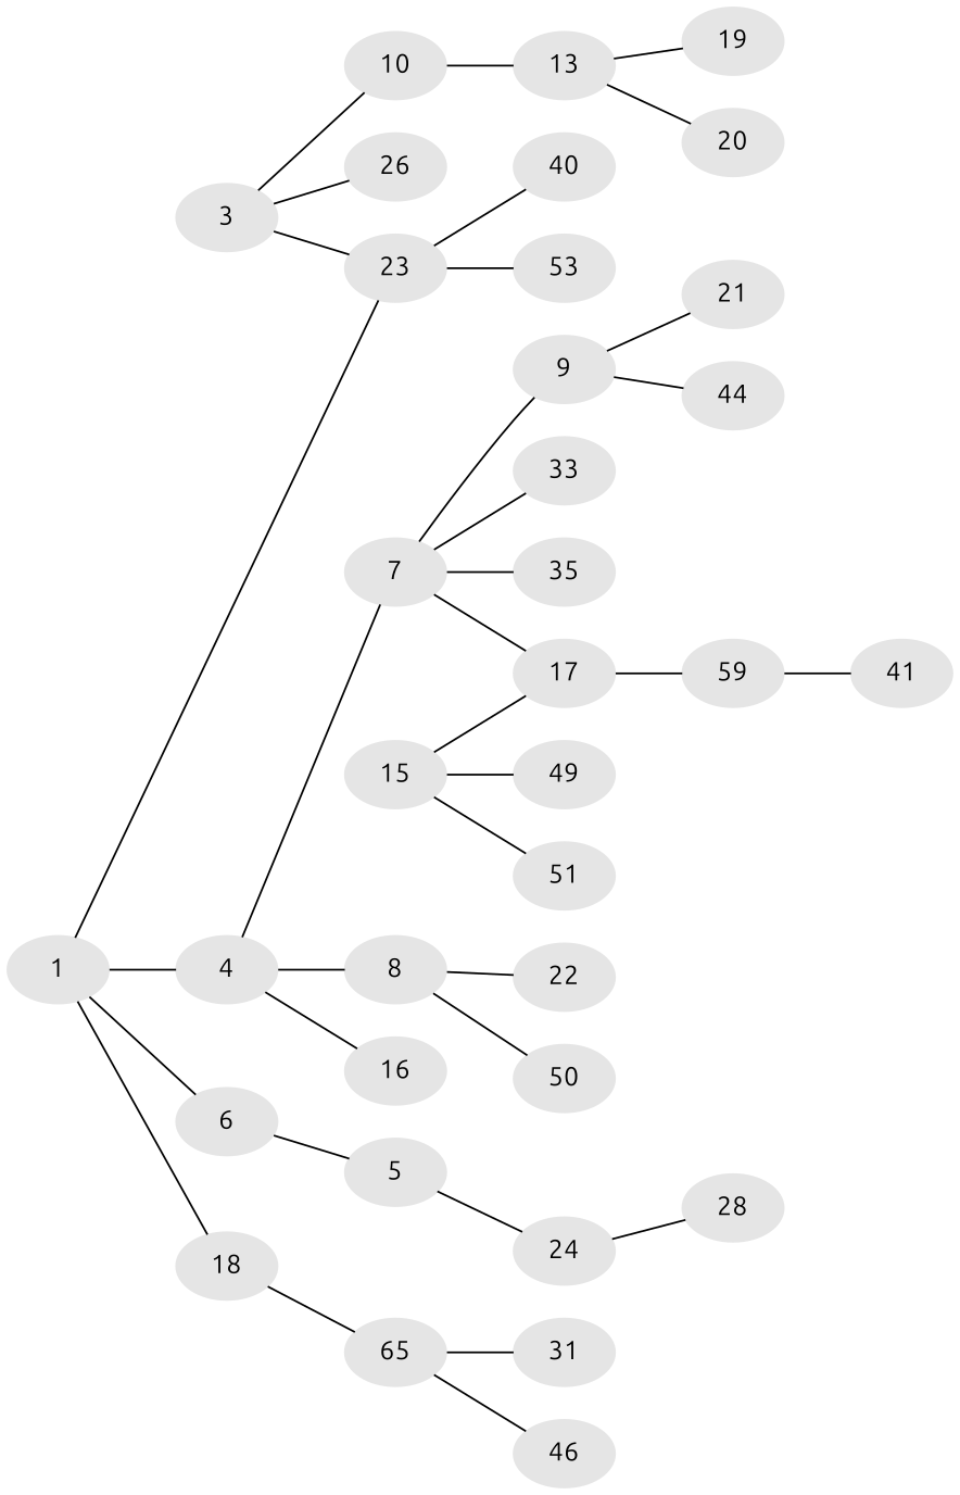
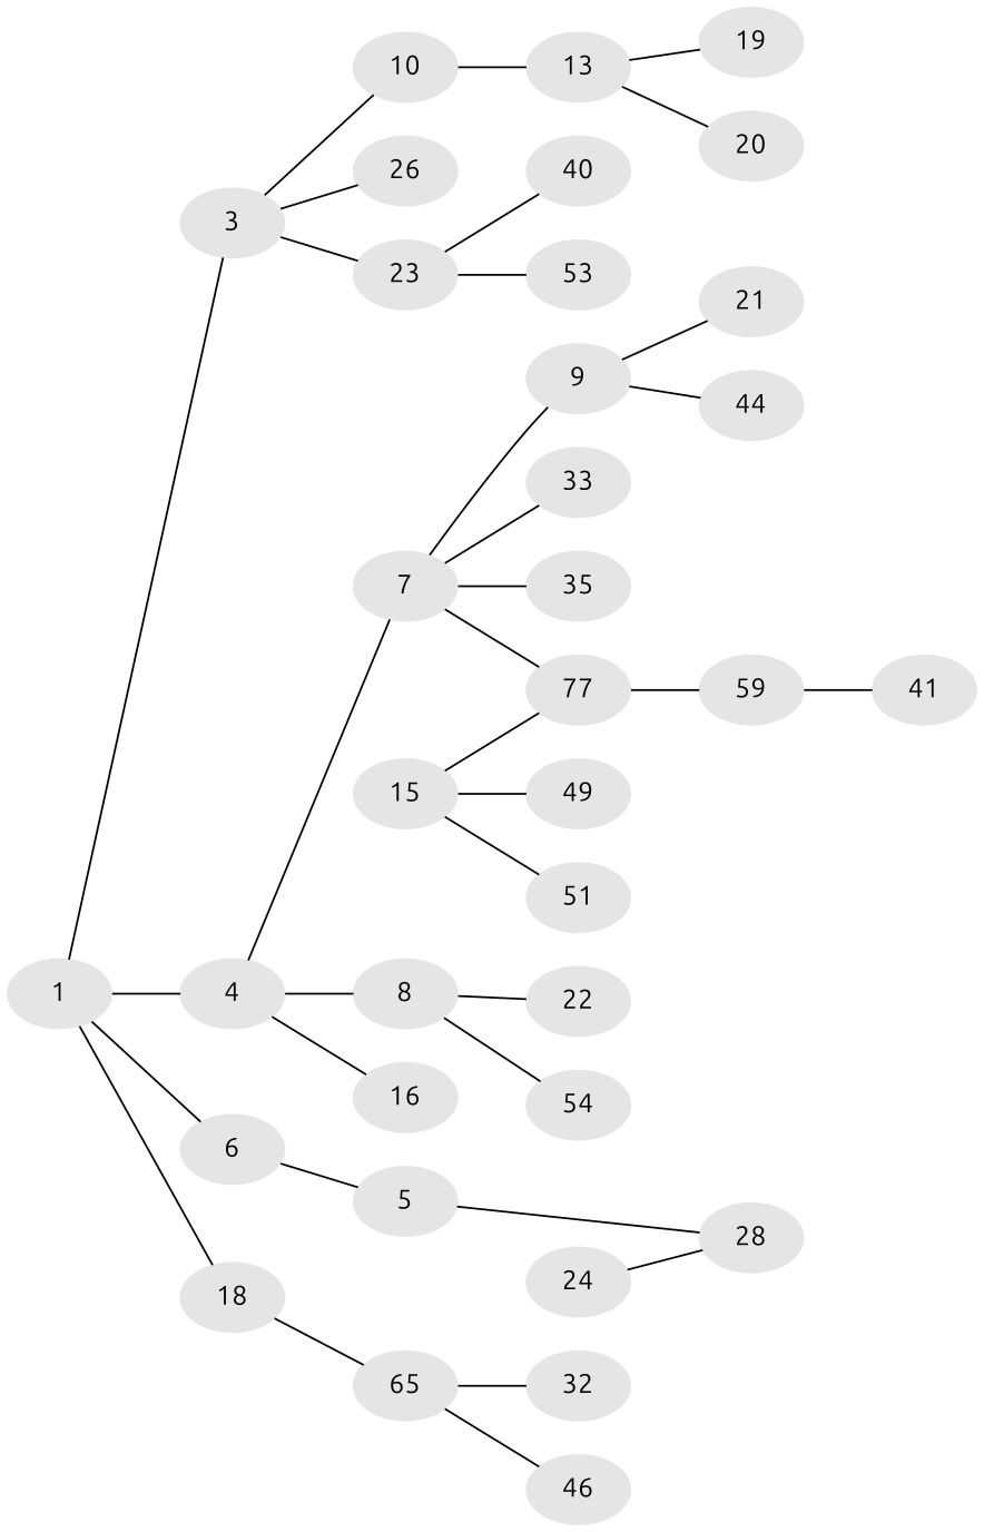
  graph {
    fontname=Ubuntu
    rankdir=LR
    node [color=gray90 fontname=Ubuntu style=filled]
    edge [fontname=Ubuntu]
    1 [super="+2"]
    3 [super="+11"]
    4 [super="+42"]
    6
    18
    10
    23 [super="+34"]
    26
    7 [super="+12"]
    8 [super="+32"]
    16
    5
    n13 [label=65 super="+36"]
    13 [super="+27"]
    40 [super="+52"]
    53
    24 [super="+47"]
    9 [super="+14"]
    33
    35
-   17
+   17 [label=77]
    22 [super="+37"]
-   54 [label=50]
+   54
    28 [super="+30"]
    21
    44
    15 [super="+29"]
    49
    51
    19 [super="+50"]
    20 [super="+43"]
    n32 [label=59 super="+48"]
    41 [super="+45"]
-   31 [super="+38"]
+   31 [super="+38" label=32]
    46
-   1 -- 23
+   1 -- 3
    1 -- 4
    1 -- 6
    1 -- 18
    3 -- 10
    3 -- 23
    3 -- 26
    4 -- 7
    4 -- 8
    4 -- 16
    6 -- 5
    18 -- n13
    10 -- 13
    23 -- 40
    23 -- 53
    7 -- 9
    7 -- 33
    7 -- 35
    7 -- 17
    8 -- 22
    8 -- 54
-   5 -- 24
+   5 -- 28
    n13 -- 31
    n13 -- 46
    13 -- 19
    13 -- 20
    24 -- 28
    9 -- 21
    9 -- 44
    17 -- n32
    15 -- 17
    15 -- 49
    15 -- 51
    n32 -- 41
  }
